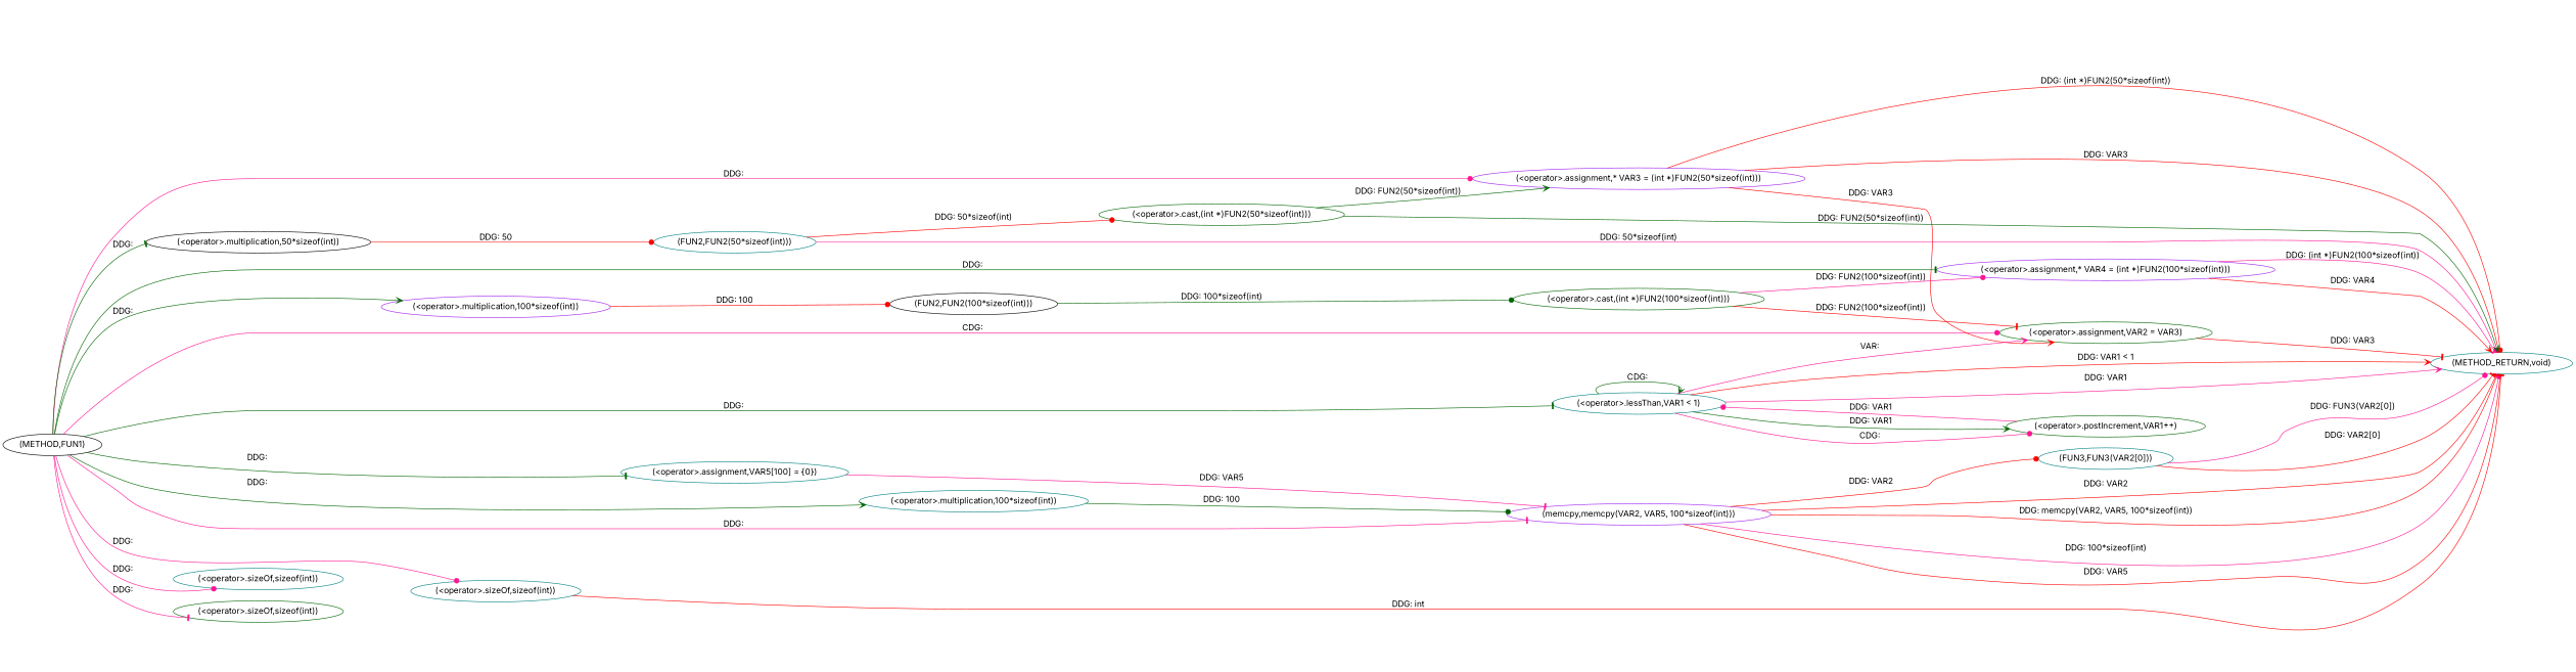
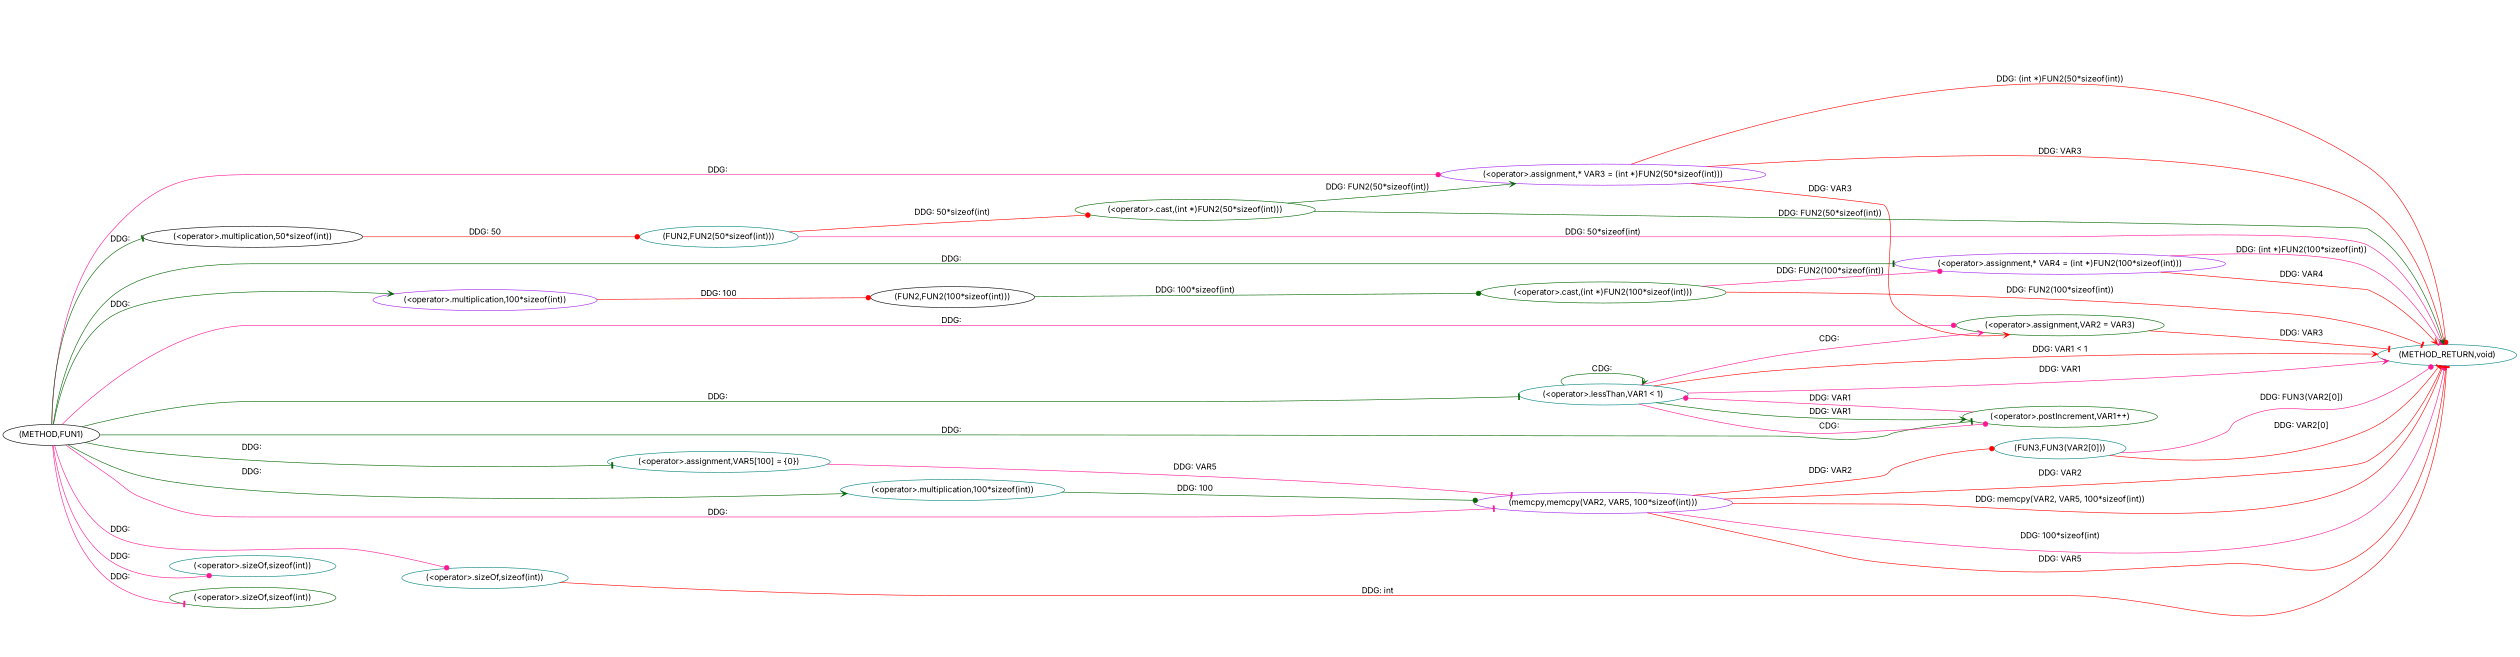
  digraph {
    fontname=Inter
    rankdir=LR
    node [color=teal fontname=Inter]
    edge [arrowhead=dot color=deeppink fontname=Inter]
    n1 [color=black label="(METHOD,FUN1)"]
    n2 [color=purple label="(<operator>.assignment,* VAR3 = (int *)FUN2(50*sizeof(int)))"]
    n3 [color=black label="(<operator>.multiplication,50*sizeof(int))"]
    n4 [label="(<operator>.sizeOf,sizeof(int))"]
    n5 [color=purple label="(<operator>.assignment,* VAR4 = (int *)FUN2(100*sizeof(int)))"]
    n6 [color=purple label="(<operator>.multiplication,100*sizeof(int))"]
    n7 [color=darkgreen label="(<operator>.sizeOf,sizeof(int))"]
    n8 [label="(<operator>.lessThan,VAR1 < 1)"]
    n9 [color=darkgreen label="(<operator>.postIncrement,VAR1++)"]
    n10 [color=darkgreen label="(<operator>.assignment,VAR2 = VAR3)"]
    n11 [label="(<operator>.assignment,VAR5[100] = {0})"]
    n12 [color=purple label="(memcpy,memcpy(VAR2, VAR5, 100*sizeof(int)))"]
    n13 [label="(<operator>.multiplication,100*sizeof(int))"]
    n14 [label="(<operator>.sizeOf,sizeof(int))"]
    n15 [label="(METHOD_RETURN,void)"]
    n16 [label="(FUN2,FUN2(50*sizeof(int)))"]
    n17 [color=black label="(FUN2,FUN2(100*sizeof(int)))"]
    n18 [label="(FUN3,FUN3(VAR2[0]))"]
    n19 [color=darkgreen label="(<operator>.cast,(int *)FUN2(50*sizeof(int)))"]
    n20 [color=darkgreen label="(<operator>.cast,(int *)FUN2(100*sizeof(int)))"]
    n1 -> n2 [label="DDG: "]
    n1 -> n3 [arrowhead=tee color=darkgreen label="DDG: "]
    n1 -> n4 [label="DDG: "]
    n1 -> n5 [arrowhead=tee color=darkgreen label="DDG: "]
    n1 -> n6 [arrowhead=vee color=darkgreen label="DDG: "]
    n1 -> n7 [arrowhead=tee label="DDG: "]
    n1 -> n8 [arrowhead=tee color=darkgreen label="DDG: "]
-   n1 -> n10 [label="CDG: "]
+   n1 -> n9 [arrowhead=tee color=darkgreen label="DDG: "]
+   n1 -> n10 [label="DDG: "]
    n1 -> n11 [arrowhead=tee color=darkgreen label="DDG: "]
    n1 -> n12 [arrowhead=tee label="DDG: "]
    n1 -> n13 [arrowhead=vee color=darkgreen label="DDG: "]
    n1 -> n14 [label="DDG: "]
    n2 -> n10 [arrowhead=vee color=red label="DDG: VAR3"]
    n2 -> n15 [color=red label="DDG: (int *)FUN2(50*sizeof(int))"]
    n2 -> n15 [arrowhead=tee color=red label="DDG: VAR3"]
    n3 -> n16 [color=red label="DDG: 50"]
    n5 -> n15 [arrowhead=tee label="DDG: (int *)FUN2(100*sizeof(int))"]
    n5 -> n15 [arrowhead=vee color=red label="DDG: VAR4"]
    n6 -> n17 [color=red label="DDG: 100"]
    n8 -> n8 [arrowhead=vee color=darkgreen label="CDG: "]
    n8 -> n9 [arrowhead=vee color=darkgreen label="DDG: VAR1"]
    n8 -> n9 [label="CDG: "]
-   n8 -> n10 [arrowhead=vee label="VAR: "]
+   n8 -> n10 [arrowhead=vee label="CDG: "]
    n8 -> n15 [arrowhead=vee color=red label="DDG: VAR1 < 1"]
    n8 -> n15 [arrowhead=vee label="DDG: VAR1"]
    n9 -> n8 [label="DDG: VAR1"]
    n10 -> n15 [arrowhead=tee color=red label="DDG: VAR3"]
    n11 -> n12 [arrowhead=tee label="DDG: VAR5"]
    n12 -> n15 [arrowhead=tee color=red label="DDG: VAR2"]
    n12 -> n15 [arrowhead=tee color=red label="DDG: memcpy(VAR2, VAR5, 100*sizeof(int))"]
    n12 -> n15 [label="DDG: 100*sizeof(int)"]
    n12 -> n15 [arrowhead=tee color=red label="DDG: VAR5"]
    n12 -> n18 [color=red label="DDG: VAR2"]
    n13 -> n12 [color=darkgreen label="DDG: 100"]
    n14 -> n15 [arrowhead=tee color=red label="DDG: int"]
    n16 -> n15 [label="DDG: 50*sizeof(int)"]
    n16 -> n19 [color=red label="DDG: 50*sizeof(int)"]
    n17 -> n20 [color=darkgreen label="DDG: 100*sizeof(int)"]
    n18 -> n15 [arrowhead=tee color=red label="DDG: VAR2[0]"]
    n18 -> n15 [label="DDG: FUN3(VAR2[0])"]
    n19 -> n2 [arrowhead=vee color=darkgreen label="DDG: FUN2(50*sizeof(int))"]
    n19 -> n15 [arrowhead=vee color=darkgreen label="DDG: FUN2(50*sizeof(int))"]
    n20 -> n5 [label="DDG: FUN2(100*sizeof(int))"]
-   n20 -> n10 [arrowhead=tee color=red label="DDG: FUN2(100*sizeof(int))"]
+   n20 -> n15 [arrowhead=tee color=red label="DDG: FUN2(100*sizeof(int))"]
  }
